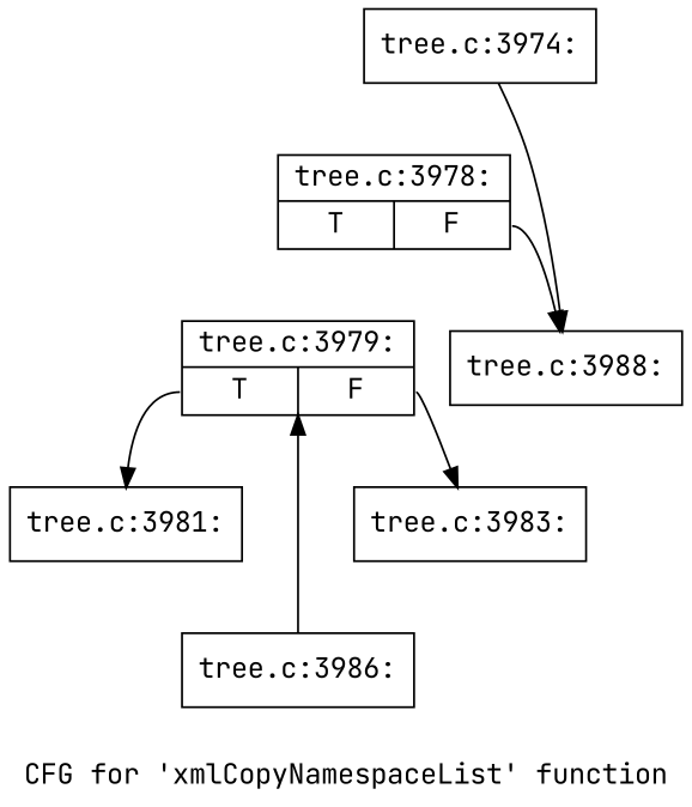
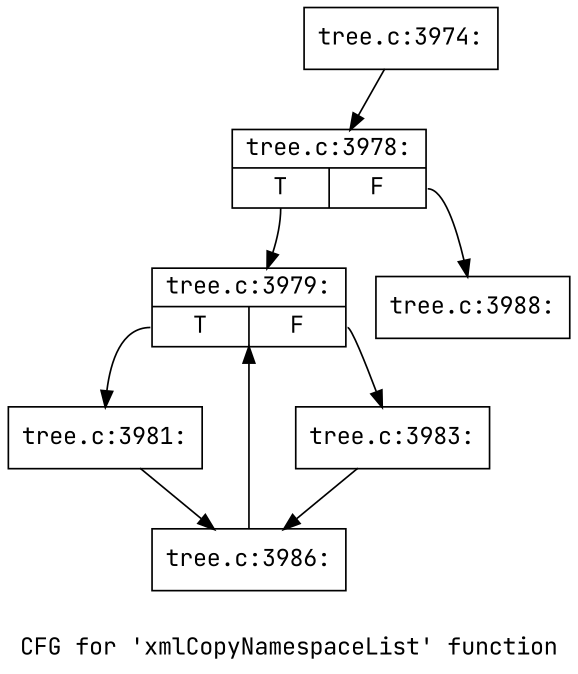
  digraph {
    fontname="JetBrains Mono"
    label="CFG for 'xmlCopyNamespaceList' function"
    node [fontname="JetBrains Mono" shape=record]
    edge [fontname="JetBrains Mono"]
    n1 [label="{tree.c:3974:}"]
    n2 [label="{tree.c:3978:|{<s0>T|<s1>F}}"]
    n3 [label="{tree.c:3979:|{<s0>T|<s1>F}}"]
    n4 [label="{tree.c:3988:}"]
    n5 [label="{tree.c:3981:}"]
    n6 [label="{tree.c:3983:}"]
    n7 [label="{tree.c:3986:}"]
-   n1 -> n4
+   n1 -> n2
+   n2 -> n3 [tailport=s0]
    n2 -> n4 [tailport=s1]
    n3 -> n5 [tailport=s0]
    n3 -> n6 [tailport=s1]
+   n5 -> n7
+   n6 -> n7
    n7 -> n3
  }
